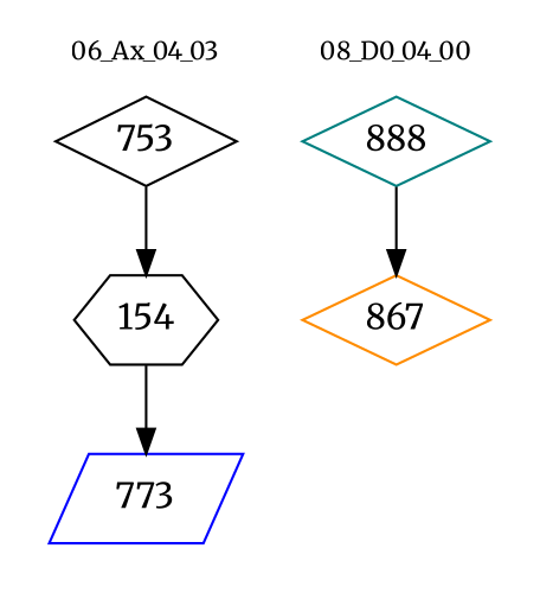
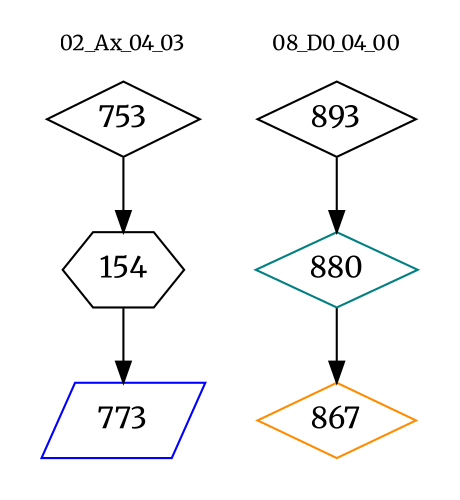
  digraph {
    fontname=Merriweather
    node [color=black fontname=Merriweather shape=diamond]
    edge [color=black fontname=Merriweather]
    n1 [label=753]
    n2 [label=154 shape=hexagon]
    n3 [color=blue label=773 shape=parallelogram]
-   n5 [color=teal label=888]
+   n4 [label=893]
+   n5 [color=teal label=880]
    n6 [color=darkorange label=867]
    subgraph cluster_1 {
      color=white
      fontsize=10
-     label="06_Ax_04_03"
+     label="02_Ax_04_03"
      n1
      n2
      n3
    }
    subgraph cluster_2 {
      color=white
      fontsize=10
      label="08_D0_04_00"
+     n4
      n5
      n6
    }
    n1 -> n2
    n2 -> n3
+   n4 -> n5
    n5 -> n6
  }
